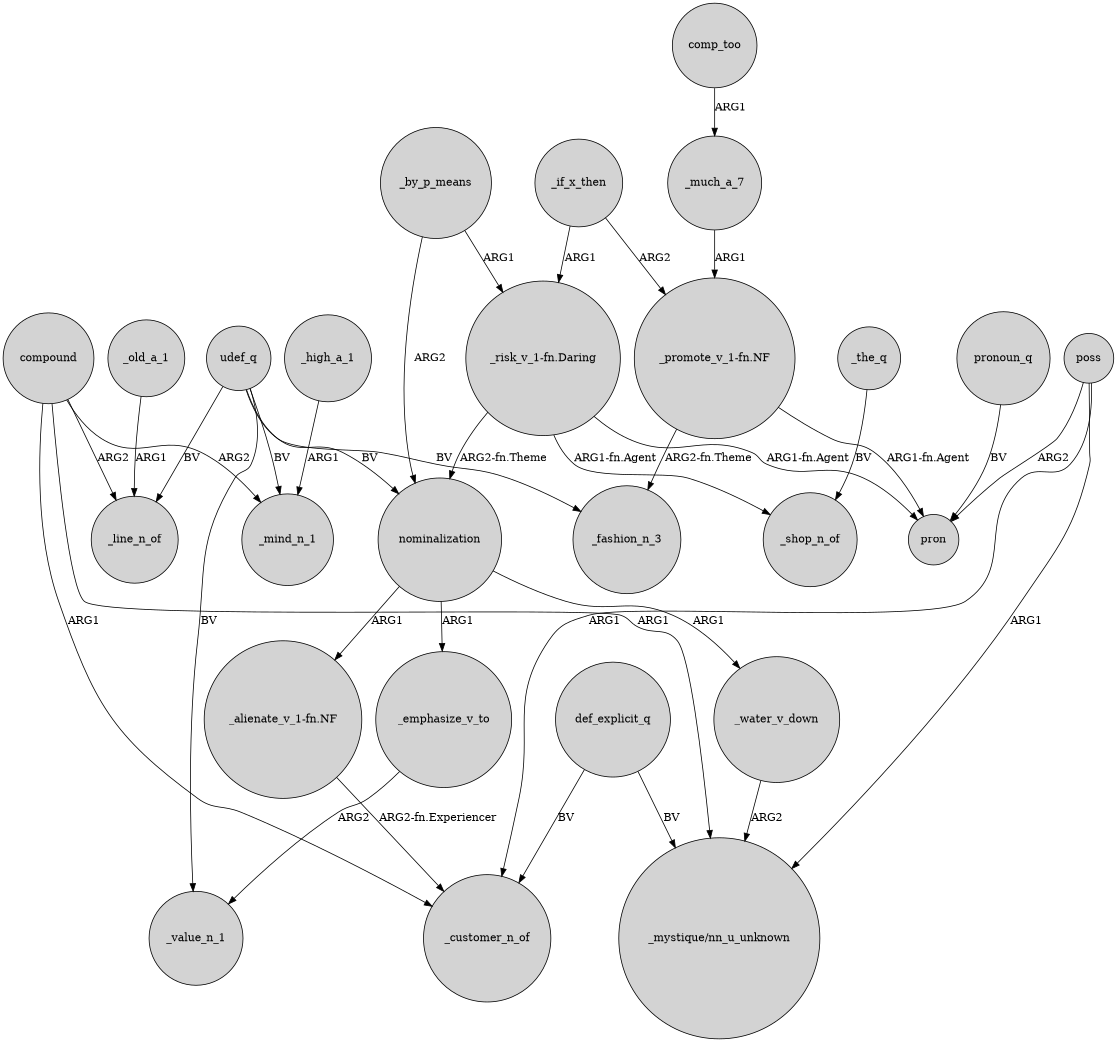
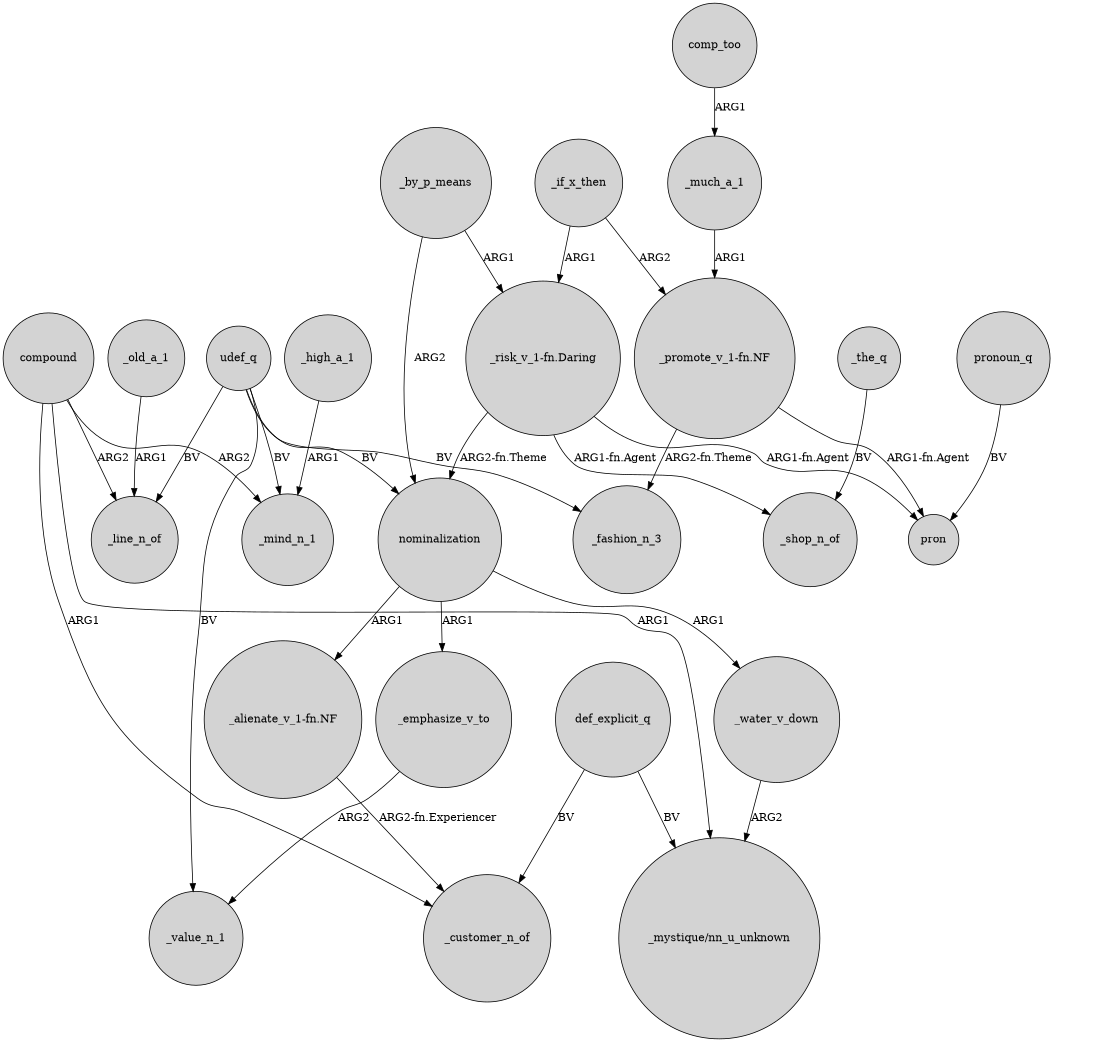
  digraph {
    node [shape=circle style=filled]
    _old_a_1
    _line_n_of
    compound
    _customer_n_of
    _mind_n_1
    "_mystique/nn_u_unknown"
    nominalization
    _emphasize_v_to
    "_alienate_v_1-fn.NF"
    _water_v_down
    _value_n_1
    _by_p_means
    "_risk_v_1-fn.Daring"
    pron
    _shop_n_of
    n16 [label=_fashion_n_3]
    "_promote_v_1-fn.NF"
-   poss
    def_explicit_q
    comp_too
-   _much_a_1 [label=_much_a_7]
+   _much_a_1
    _if_x_then
    pronoun_q
    udef_q
    _the_q
    _high_a_1
    _old_a_1 -> _line_n_of [label=ARG1]
    compound -> _line_n_of [label=ARG2]
    compound -> _customer_n_of [label=ARG1]
    compound -> _mind_n_1 [label=ARG2]
    compound -> "_mystique/nn_u_unknown" [label=ARG1]
    nominalization -> _emphasize_v_to [label=ARG1]
    nominalization -> "_alienate_v_1-fn.NF" [label=ARG1]
    nominalization -> _water_v_down [label=ARG1]
    _emphasize_v_to -> _value_n_1 [label=ARG2]
    "_alienate_v_1-fn.NF" -> _customer_n_of [label="ARG2-fn.Experiencer"]
    _water_v_down -> "_mystique/nn_u_unknown" [label=ARG2]
    _by_p_means -> nominalization [label=ARG2]
    _by_p_means -> "_risk_v_1-fn.Daring" [label=ARG1]
    "_risk_v_1-fn.Daring" -> nominalization [label="ARG2-fn.Theme"]
    "_risk_v_1-fn.Daring" -> pron [label="ARG1-fn.Agent"]
    "_risk_v_1-fn.Daring" -> _shop_n_of [label="ARG1-fn.Agent"]
    "_promote_v_1-fn.NF" -> pron [label="ARG1-fn.Agent"]
    "_promote_v_1-fn.NF" -> n16 [label="ARG2-fn.Theme"]
-   poss -> _customer_n_of [label=ARG1]
-   poss -> "_mystique/nn_u_unknown" [label=ARG1]
-   poss -> pron [label=ARG2]
    def_explicit_q -> _customer_n_of [label=BV]
    def_explicit_q -> "_mystique/nn_u_unknown" [label=BV]
    comp_too -> _much_a_1 [label=ARG1]
    _much_a_1 -> "_promote_v_1-fn.NF" [label=ARG1]
    _if_x_then -> "_risk_v_1-fn.Daring" [label=ARG1]
    _if_x_then -> "_promote_v_1-fn.NF" [label=ARG2]
    pronoun_q -> pron [label=BV]
    udef_q -> _line_n_of [label=BV]
    udef_q -> _mind_n_1 [label=BV]
    udef_q -> nominalization [label=BV]
    udef_q -> _value_n_1 [label=BV]
    udef_q -> n16 [label=BV]
    _the_q -> _shop_n_of [label=BV]
    _high_a_1 -> _mind_n_1 [label=ARG1]
  }
